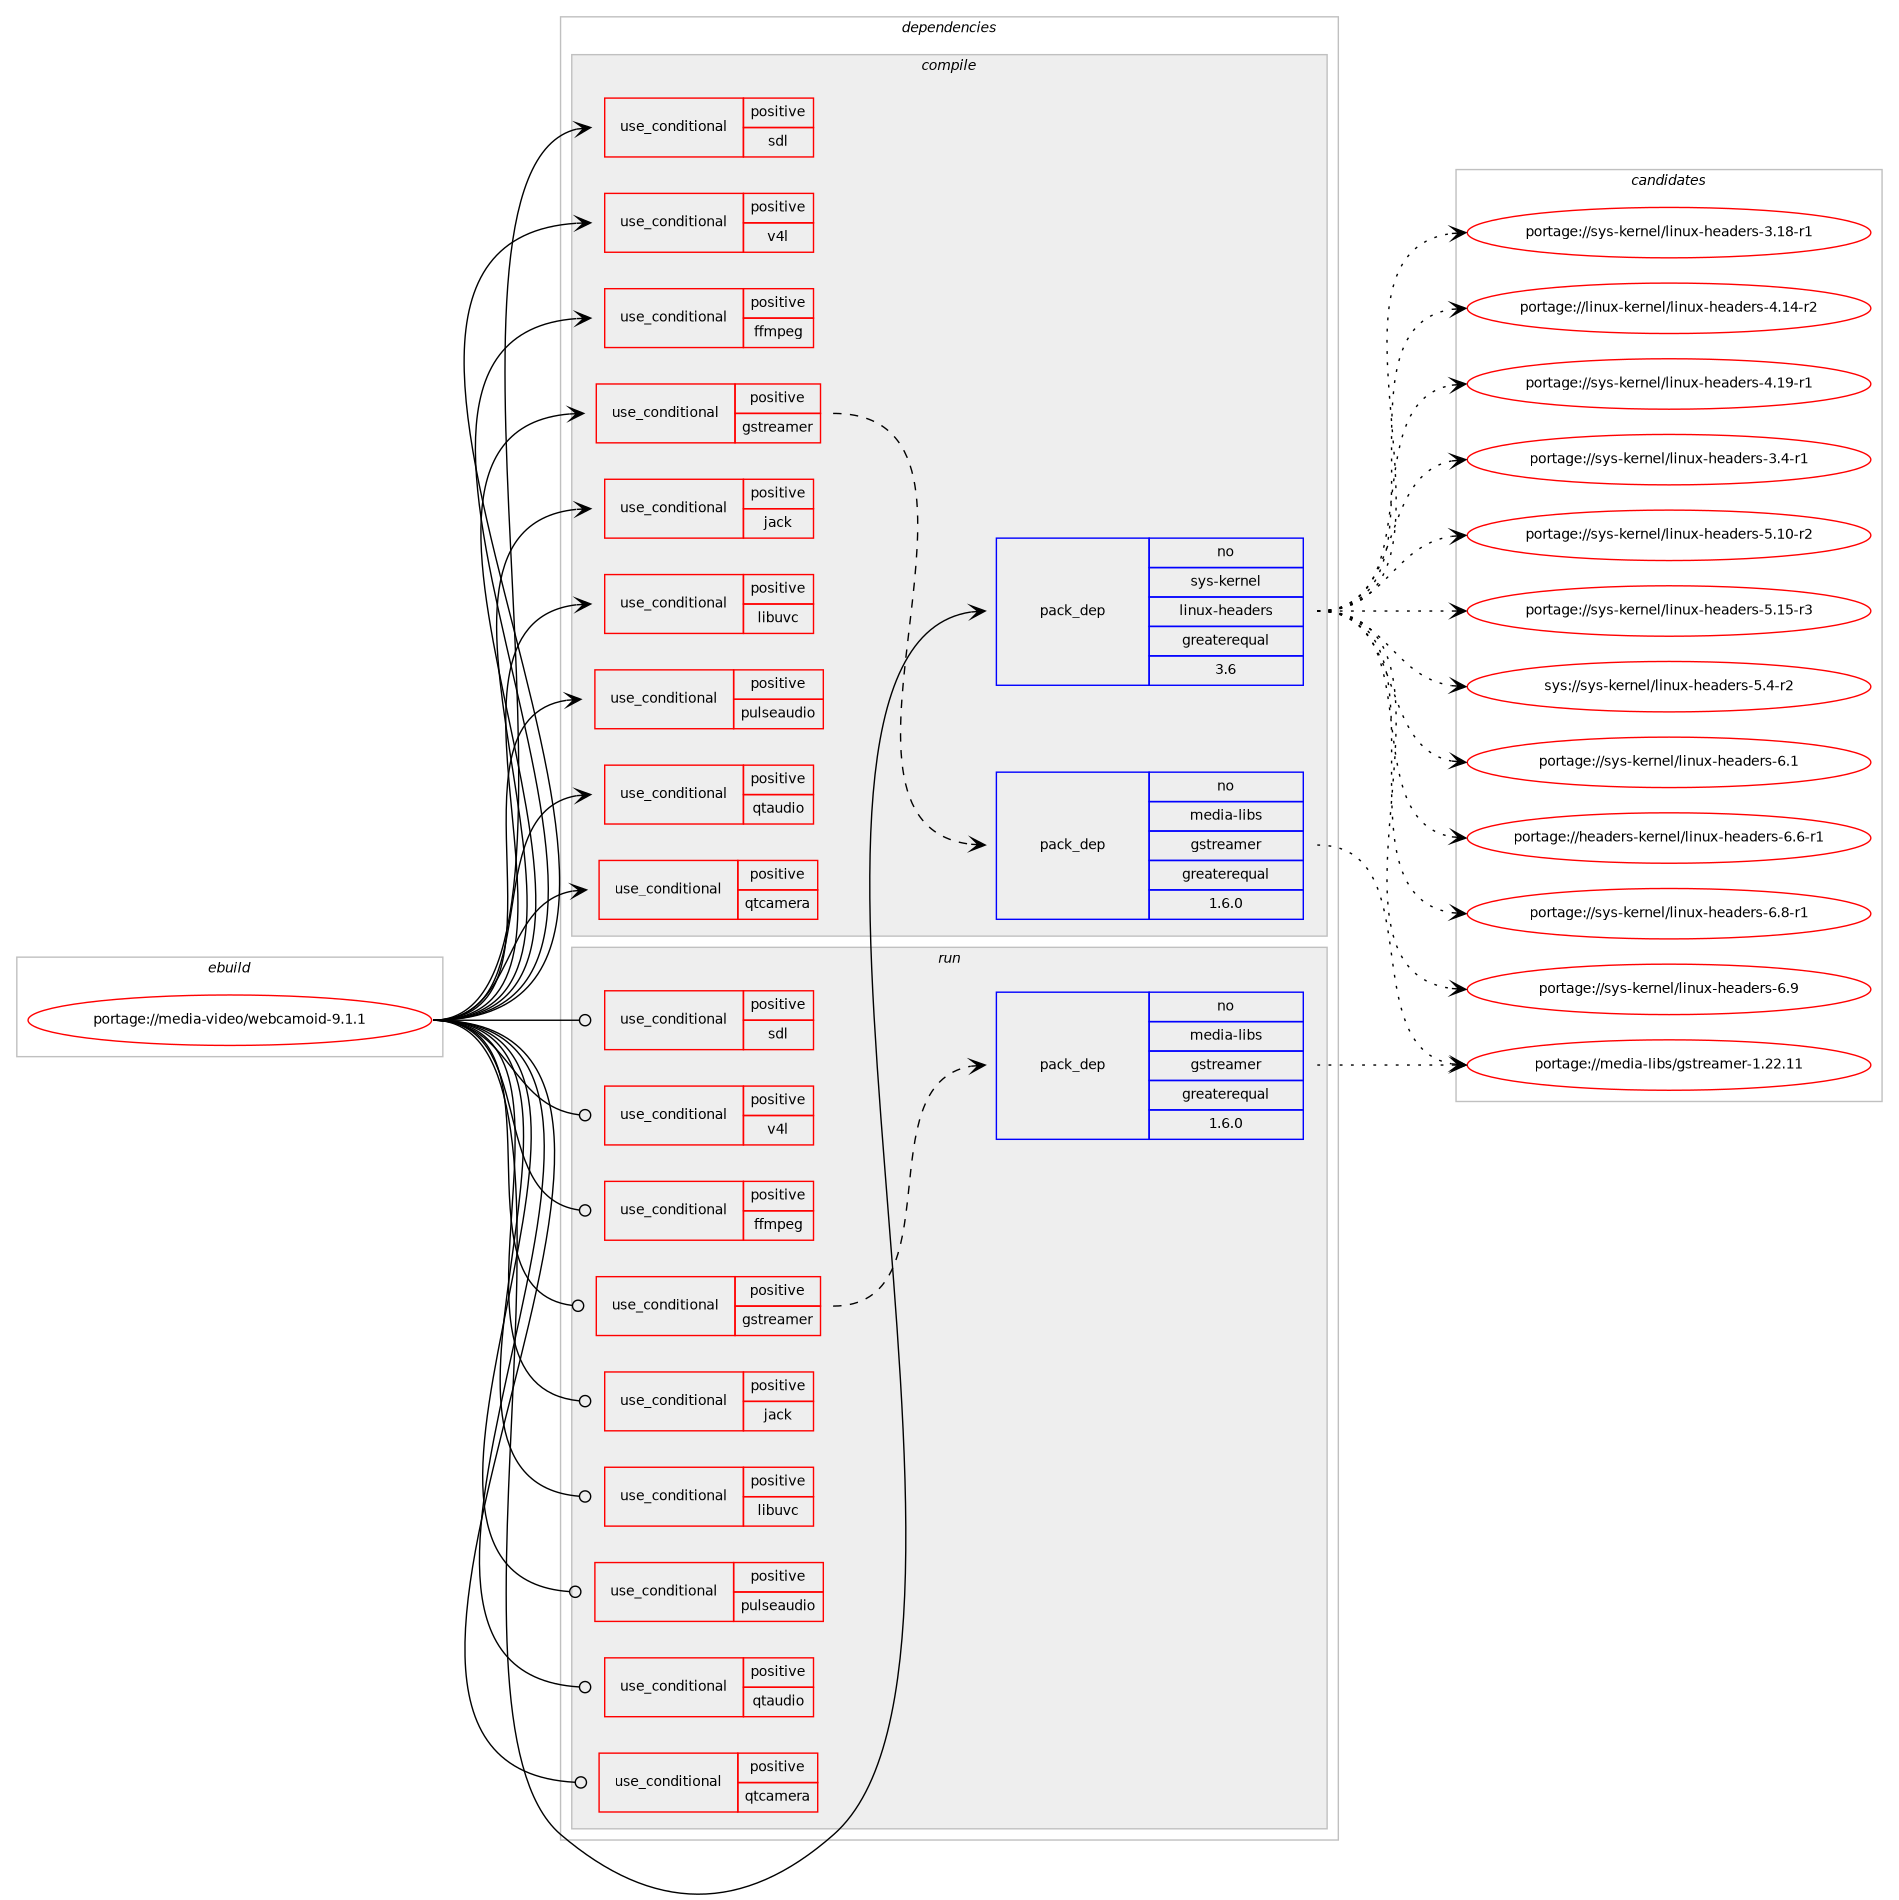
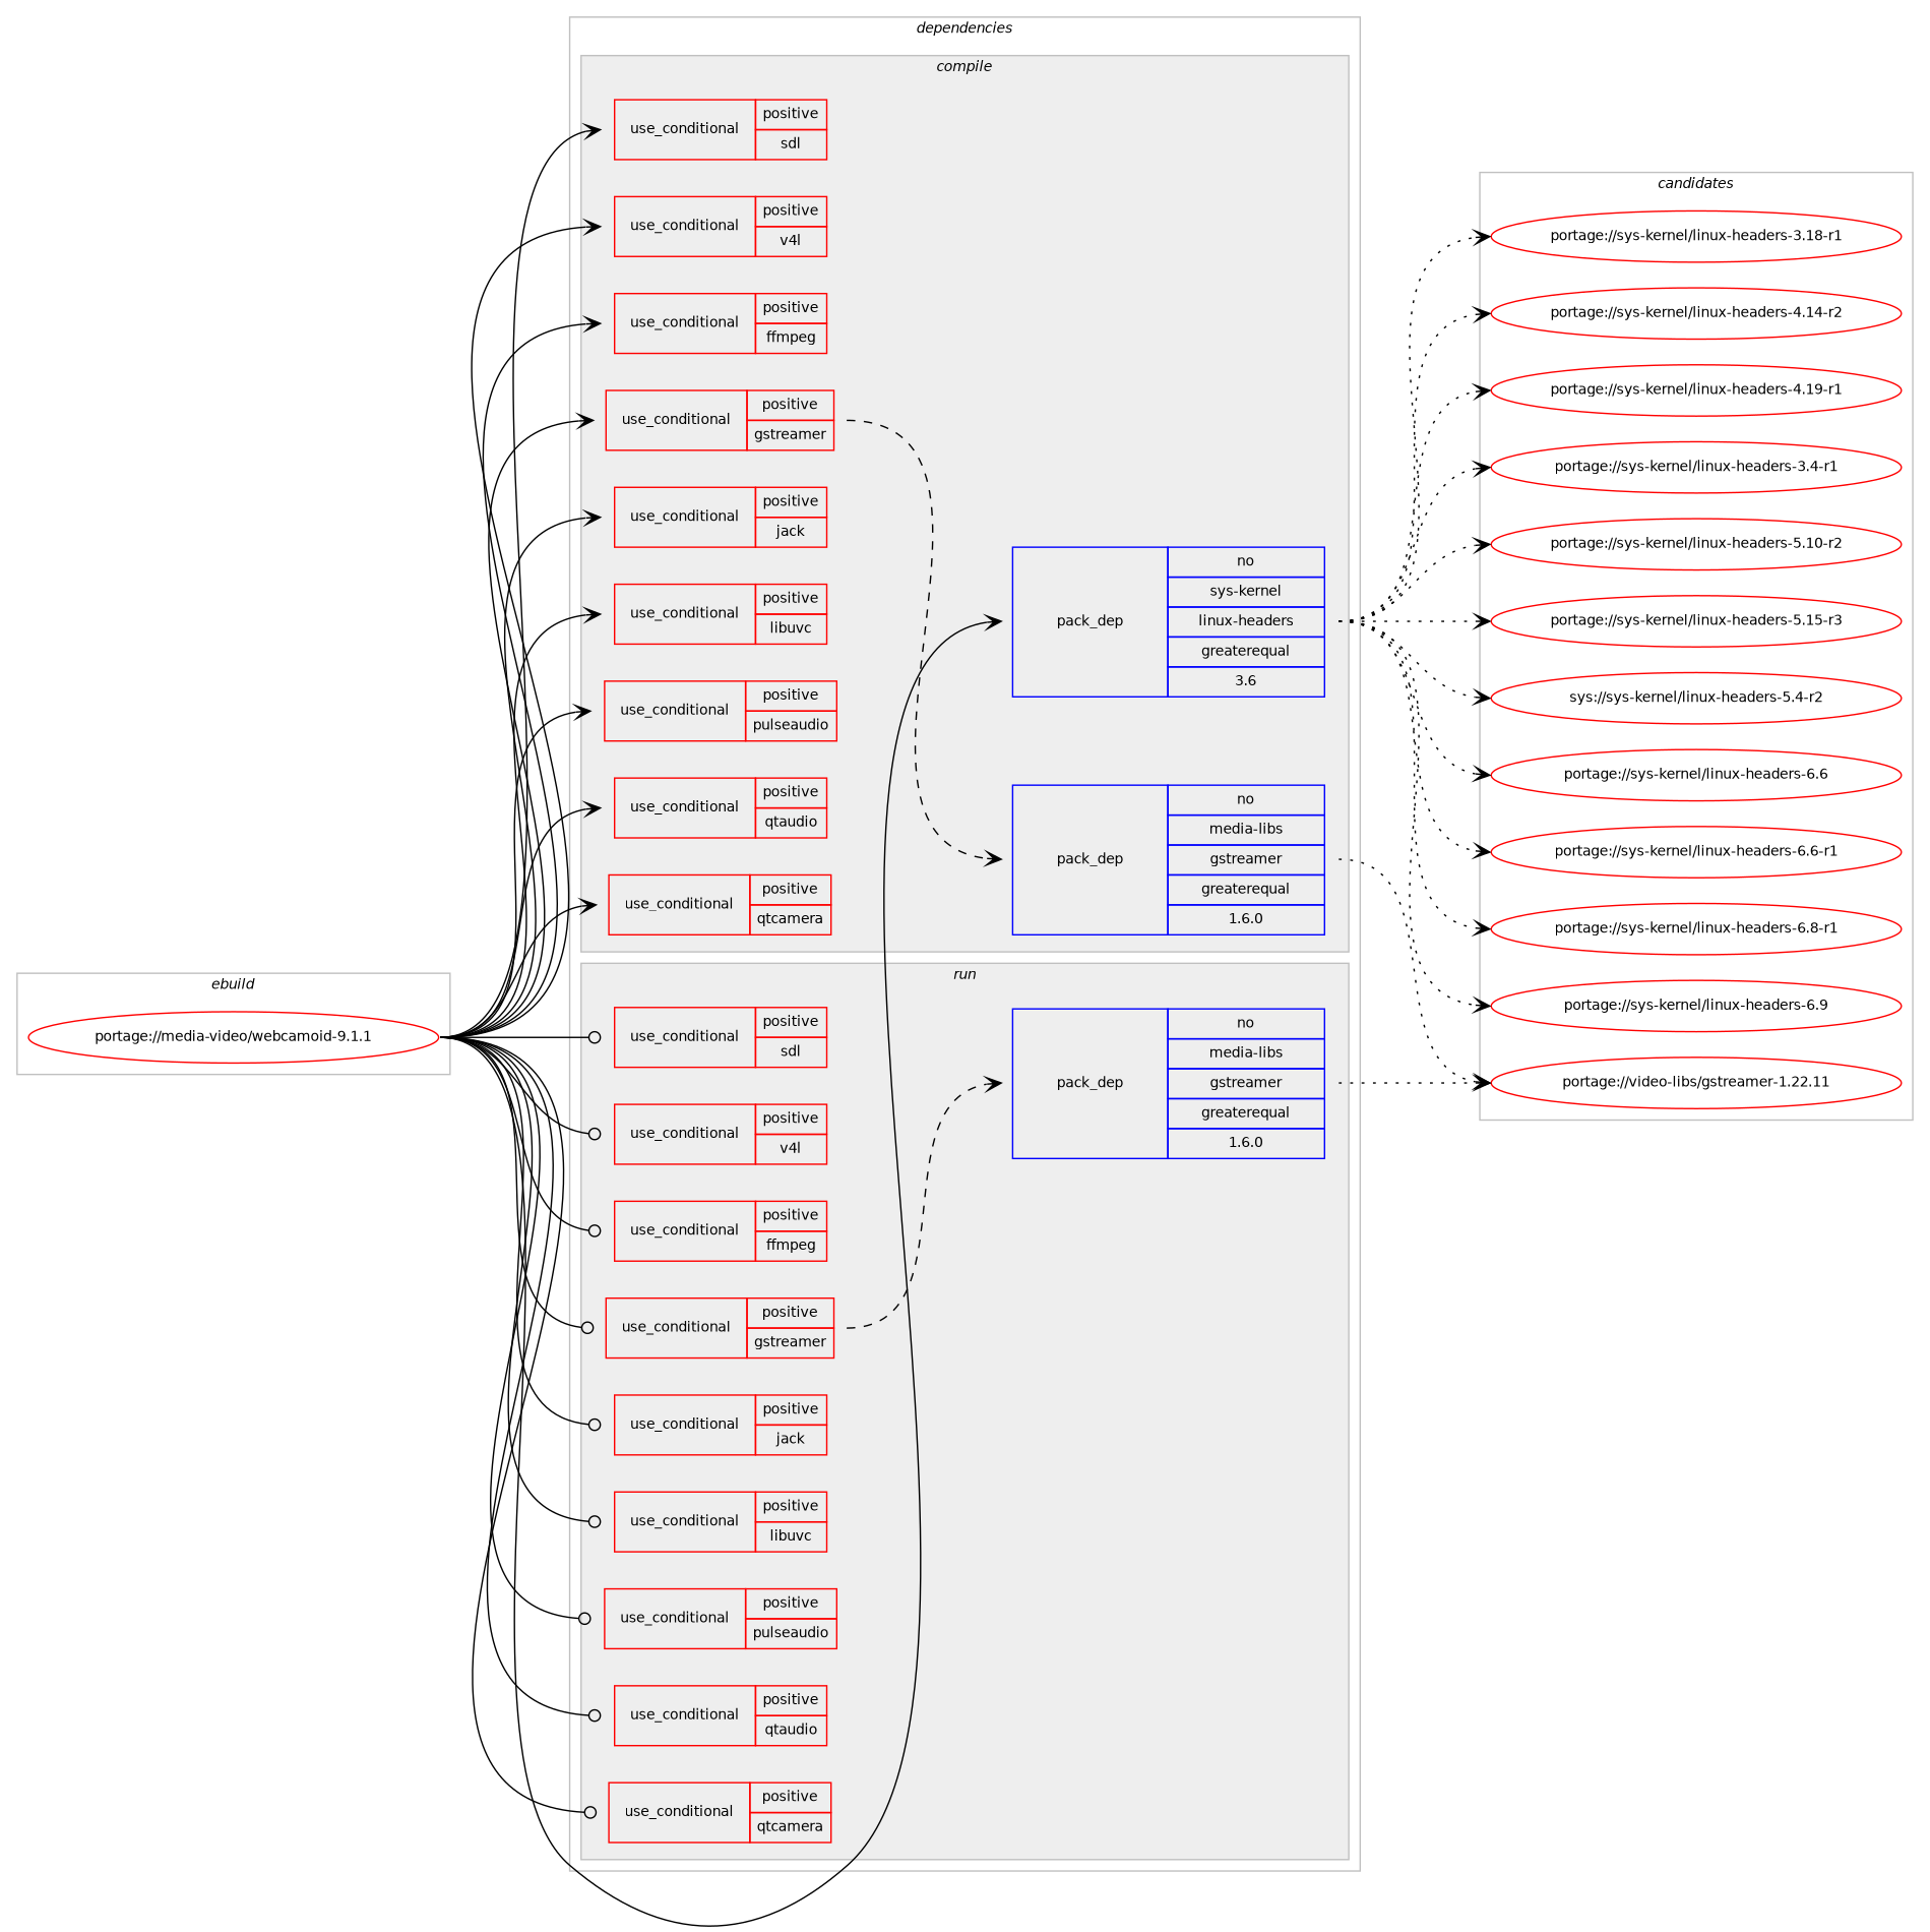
  digraph {
    compound=true
    concentrate=true
    fontname=Helvetica
    fontsize=10
    newrank=true
    rankdir=LR
    ranksep=1.5
    node [color=red fontname=Helvetica fontsize=10 shape=none]
    edge [arrowhead=vee headport=w style=solid tailport=e weight=20]
    n1 [label="portage://media-video/webcamoid-9.1.1" width=4 shape=""]
    n2 [label=<<TABLE BORDER="0" CELLBORDER="1" CELLSPACING="0" CELLPADDING="4"><TR><TD ROWSPAN="3" CELLPADDING="10">use_conditional</TD></TR><TR><TD>positive</TD></TR><TR><TD>ffmpeg</TD></TR></TABLE>>]
    n3 [color=blue label=<<TABLE BORDER="0" CELLBORDER="1" CELLSPACING="0" CELLPADDING="4" WIDTH="220"><TR><TD ROWSPAN="6" CELLPADDING="30">pack_dep</TD></TR><TR><TD WIDTH="110">no</TD></TR><TR><TD>media-libs</TD></TR><TR><TD>gstreamer</TD></TR><TR><TD>greaterequal</TD></TR><TR><TD>1.6.0</TD></TR></TABLE>>]
    n4 [label=<<TABLE BORDER="0" CELLBORDER="1" CELLSPACING="0" CELLPADDING="4"><TR><TD ROWSPAN="3" CELLPADDING="10">use_conditional</TD></TR><TR><TD>positive</TD></TR><TR><TD>gstreamer</TD></TR></TABLE>>]
    n5 [label=<<TABLE BORDER="0" CELLBORDER="1" CELLSPACING="0" CELLPADDING="4"><TR><TD ROWSPAN="3" CELLPADDING="10">use_conditional</TD></TR><TR><TD>positive</TD></TR><TR><TD>jack</TD></TR></TABLE>>]
    n6 [label=<<TABLE BORDER="0" CELLBORDER="1" CELLSPACING="0" CELLPADDING="4"><TR><TD ROWSPAN="3" CELLPADDING="10">use_conditional</TD></TR><TR><TD>positive</TD></TR><TR><TD>libuvc</TD></TR></TABLE>>]
    n7 [label=<<TABLE BORDER="0" CELLBORDER="1" CELLSPACING="0" CELLPADDING="4"><TR><TD ROWSPAN="3" CELLPADDING="10">use_conditional</TD></TR><TR><TD>positive</TD></TR><TR><TD>pulseaudio</TD></TR></TABLE>>]
    n8 [label=<<TABLE BORDER="0" CELLBORDER="1" CELLSPACING="0" CELLPADDING="4"><TR><TD ROWSPAN="3" CELLPADDING="10">use_conditional</TD></TR><TR><TD>positive</TD></TR><TR><TD>qtaudio</TD></TR></TABLE>>]
    n9 [label=<<TABLE BORDER="0" CELLBORDER="1" CELLSPACING="0" CELLPADDING="4"><TR><TD ROWSPAN="3" CELLPADDING="10">use_conditional</TD></TR><TR><TD>positive</TD></TR><TR><TD>qtcamera</TD></TR></TABLE>>]
    n10 [label=<<TABLE BORDER="0" CELLBORDER="1" CELLSPACING="0" CELLPADDING="4"><TR><TD ROWSPAN="3" CELLPADDING="10">use_conditional</TD></TR><TR><TD>positive</TD></TR><TR><TD>sdl</TD></TR></TABLE>>]
    n11 [label=<<TABLE BORDER="0" CELLBORDER="1" CELLSPACING="0" CELLPADDING="4"><TR><TD ROWSPAN="3" CELLPADDING="10">use_conditional</TD></TR><TR><TD>positive</TD></TR><TR><TD>v4l</TD></TR></TABLE>>]
    n12 [color=blue label=<<TABLE BORDER="0" CELLBORDER="1" CELLSPACING="0" CELLPADDING="4" WIDTH="220"><TR><TD ROWSPAN="6" CELLPADDING="30">pack_dep</TD></TR><TR><TD WIDTH="110">no</TD></TR><TR><TD>sys-kernel</TD></TR><TR><TD>linux-headers</TD></TR><TR><TD>greaterequal</TD></TR><TR><TD>3.6</TD></TR></TABLE>>]
    n13 [label=<<TABLE BORDER="0" CELLBORDER="1" CELLSPACING="0" CELLPADDING="4"><TR><TD ROWSPAN="3" CELLPADDING="10">use_conditional</TD></TR><TR><TD>positive</TD></TR><TR><TD>ffmpeg</TD></TR></TABLE>>]
    n14 [color=blue label=<<TABLE BORDER="0" CELLBORDER="1" CELLSPACING="0" CELLPADDING="4" WIDTH="220"><TR><TD ROWSPAN="6" CELLPADDING="30">pack_dep</TD></TR><TR><TD WIDTH="110">no</TD></TR><TR><TD>media-libs</TD></TR><TR><TD>gstreamer</TD></TR><TR><TD>greaterequal</TD></TR><TR><TD>1.6.0</TD></TR></TABLE>>]
    n15 [label=<<TABLE BORDER="0" CELLBORDER="1" CELLSPACING="0" CELLPADDING="4"><TR><TD ROWSPAN="3" CELLPADDING="10">use_conditional</TD></TR><TR><TD>positive</TD></TR><TR><TD>gstreamer</TD></TR></TABLE>>]
    n16 [label=<<TABLE BORDER="0" CELLBORDER="1" CELLSPACING="0" CELLPADDING="4"><TR><TD ROWSPAN="3" CELLPADDING="10">use_conditional</TD></TR><TR><TD>positive</TD></TR><TR><TD>jack</TD></TR></TABLE>>]
    n17 [label=<<TABLE BORDER="0" CELLBORDER="1" CELLSPACING="0" CELLPADDING="4"><TR><TD ROWSPAN="3" CELLPADDING="10">use_conditional</TD></TR><TR><TD>positive</TD></TR><TR><TD>libuvc</TD></TR></TABLE>>]
    n18 [label=<<TABLE BORDER="0" CELLBORDER="1" CELLSPACING="0" CELLPADDING="4"><TR><TD ROWSPAN="3" CELLPADDING="10">use_conditional</TD></TR><TR><TD>positive</TD></TR><TR><TD>pulseaudio</TD></TR></TABLE>>]
    n19 [label=<<TABLE BORDER="0" CELLBORDER="1" CELLSPACING="0" CELLPADDING="4"><TR><TD ROWSPAN="3" CELLPADDING="10">use_conditional</TD></TR><TR><TD>positive</TD></TR><TR><TD>qtaudio</TD></TR></TABLE>>]
    n20 [label=<<TABLE BORDER="0" CELLBORDER="1" CELLSPACING="0" CELLPADDING="4"><TR><TD ROWSPAN="3" CELLPADDING="10">use_conditional</TD></TR><TR><TD>positive</TD></TR><TR><TD>qtcamera</TD></TR></TABLE>>]
    n21 [label=<<TABLE BORDER="0" CELLBORDER="1" CELLSPACING="0" CELLPADDING="4"><TR><TD ROWSPAN="3" CELLPADDING="10">use_conditional</TD></TR><TR><TD>positive</TD></TR><TR><TD>sdl</TD></TR></TABLE>>]
    n22 [label=<<TABLE BORDER="0" CELLBORDER="1" CELLSPACING="0" CELLPADDING="4"><TR><TD ROWSPAN="3" CELLPADDING="10">use_conditional</TD></TR><TR><TD>positive</TD></TR><TR><TD>v4l</TD></TR></TABLE>>]
    n23 [label="portage://sys-kernel/linux-headers-3.18-r1" width=4 shape=""]
-   n24 [label="portage://linux-kernel/linux-headers-4.14-r2" width=4 shape=""]
+   n24 [label="portage://sys-kernel/linux-headers-4.14-r2" width=4 shape=""]
    n25 [label="portage://sys-kernel/linux-headers-4.19-r1" width=4 shape=""]
    n26 [label="portage://sys-kernel/linux-headers-3.4-r1" width=4 shape=""]
    n27 [label="portage://sys-kernel/linux-headers-5.10-r2" width=4 shape=""]
    n28 [label="portage://sys-kernel/linux-headers-5.15-r3" width=4 shape=""]
    n29 [label="sys://sys-kernel/linux-headers-5.4-r2" width=4 shape=""]
-   n30 [label="portage://sys-kernel/linux-headers-6.1" width=4 shape=""]
-   n31 [label="portage://headers-kernel/linux-headers-6.6-r1" width=4 shape=""]
+   n30 [label="portage://sys-kernel/linux-headers-6.6" width=4 shape=""]
+   n31 [label="portage://sys-kernel/linux-headers-6.6-r1" width=4 shape=""]
    n32 [label="portage://sys-kernel/linux-headers-6.8-r1" width=4 shape=""]
    n33 [label="portage://sys-kernel/linux-headers-6.9" width=4 shape=""]
-   n34 [label="portage://media-libs/gstreamer-1.22.11" width=4 shape=""]
+   n34 [label="portage://video-libs/gstreamer-1.22.11" width=4 shape=""]
    subgraph cluster_1 {
      color=gray
      label=<<i>ebuild</i>>
      rank=same
      n1
    }
    subgraph cluster_2 {
      color=gray
      label=<<i>dependencies</i>>
      subgraph cluster_3 {
        color=gray
        fillcolor="#eeeeee"
        label=<<i>compile</i>>
        style=filled
        subgraph sub_4 {
          color=gray
          fillcolor="#eeeeee"
          label=<<i>compile</i>>
          style=filled
          n2
        }
        subgraph sub_5 {
          color=gray
          fillcolor="#eeeeee"
          label=<<i>compile</i>>
          style=filled
          n4
          subgraph sub_6 {
            color=gray
            fillcolor="#eeeeee"
            label=<<i>compile</i>>
            style=filled
            n3
          }
        }
        subgraph sub_7 {
          color=gray
          fillcolor="#eeeeee"
          label=<<i>compile</i>>
          style=filled
          n5
        }
        subgraph sub_8 {
          color=gray
          fillcolor="#eeeeee"
          label=<<i>compile</i>>
          style=filled
          n6
        }
        subgraph sub_9 {
          color=gray
          fillcolor="#eeeeee"
          label=<<i>compile</i>>
          style=filled
          n7
        }
        subgraph sub_10 {
          color=gray
          fillcolor="#eeeeee"
          label=<<i>compile</i>>
          style=filled
          n8
        }
        subgraph sub_11 {
          color=gray
          fillcolor="#eeeeee"
          label=<<i>compile</i>>
          style=filled
          n9
        }
        subgraph sub_12 {
          color=gray
          fillcolor="#eeeeee"
          label=<<i>compile</i>>
          style=filled
          n10
        }
        subgraph sub_13 {
          color=gray
          fillcolor="#eeeeee"
          label=<<i>compile</i>>
          style=filled
          n11
        }
        subgraph sub_14 {
          color=gray
          fillcolor="#eeeeee"
          label=<<i>compile</i>>
          style=filled
          n12
        }
      }
      subgraph cluster_15 {
        color=gray
        fillcolor="#eeeeee"
        label=<<i>run</i>>
        style=filled
        subgraph sub_16 {
          color=gray
          fillcolor="#eeeeee"
          label=<<i>run</i>>
          style=filled
          n13
        }
        subgraph sub_17 {
          color=gray
          fillcolor="#eeeeee"
          label=<<i>run</i>>
          style=filled
          n15
          subgraph sub_18 {
            color=gray
            fillcolor="#eeeeee"
            label=<<i>run</i>>
            style=filled
            n14
          }
        }
        subgraph sub_19 {
          color=gray
          fillcolor="#eeeeee"
          label=<<i>run</i>>
          style=filled
          n16
        }
        subgraph sub_20 {
          color=gray
          fillcolor="#eeeeee"
          label=<<i>run</i>>
          style=filled
          n17
        }
        subgraph sub_21 {
          color=gray
          fillcolor="#eeeeee"
          label=<<i>run</i>>
          style=filled
          n18
        }
        subgraph sub_22 {
          color=gray
          fillcolor="#eeeeee"
          label=<<i>run</i>>
          style=filled
          n19
        }
        subgraph sub_23 {
          color=gray
          fillcolor="#eeeeee"
          label=<<i>run</i>>
          style=filled
          n20
        }
        subgraph sub_24 {
          color=gray
          fillcolor="#eeeeee"
          label=<<i>run</i>>
          style=filled
          n21
        }
        subgraph sub_25 {
          color=gray
          fillcolor="#eeeeee"
          label=<<i>run</i>>
          style=filled
          n22
        }
      }
      subgraph cluster_26 {
        color=gray
        fillcolor="#eeeeee"
        label=<<i>compile and run</i>>
        style=filled
      }
    }
    subgraph cluster_27 {
      color=gray
      label=<<i>candidates</i>>
      rank=same
      subgraph sub_28 {
        color=black
        label=<<i>candidates</i>>
        nodesep=1
        rank=same
        n23
        n24
        n25
        n26
        n27
        n28
        n29
        n30
        n31
        n32
        n33
      }
      subgraph sub_29 {
        color=black
        label=<<i>candidates</i>>
        nodesep=1
        rank=same
        n34
      }
      subgraph sub_30 {
        color=black
        label=<<i>candidates</i>>
        nodesep=1
        rank=same
        n34
      }
    }
    n1 -> n2
    n1 -> n4
    n1 -> n5
    n1 -> n6
    n1 -> n7
    n1 -> n8
    n1 -> n9
    n1 -> n10
    n1 -> n11
    n1 -> n12
    n1 -> n13 [arrowhead=odot]
    n1 -> n15 [arrowhead=odot]
    n1 -> n16 [arrowhead=odot]
    n1 -> n17 [arrowhead=odot]
    n1 -> n18 [arrowhead=odot]
    n1 -> n19 [arrowhead=odot]
    n1 -> n20 [arrowhead=odot]
    n1 -> n21 [arrowhead=odot]
    n1 -> n22 [arrowhead=odot]
    n3 -> n34 [style=dotted weight=100]
    n4 -> n3 [style=dashed]
    n12 -> n23 [style=dotted weight=100]
    n12 -> n24 [style=dotted weight=100]
    n12 -> n25 [style=dotted weight=100]
    n12 -> n26 [style=dotted weight=100]
    n12 -> n27 [style=dotted weight=100]
    n12 -> n28 [style=dotted weight=100]
    n12 -> n29 [style=dotted weight=100]
    n12 -> n30 [style=dotted weight=100]
    n12 -> n31 [style=dotted weight=100]
    n12 -> n32 [style=dotted weight=100]
    n12 -> n33 [style=dotted weight=100]
    n14 -> n34 [style=dotted weight=100]
    n15 -> n14 [style=dashed]
  }
